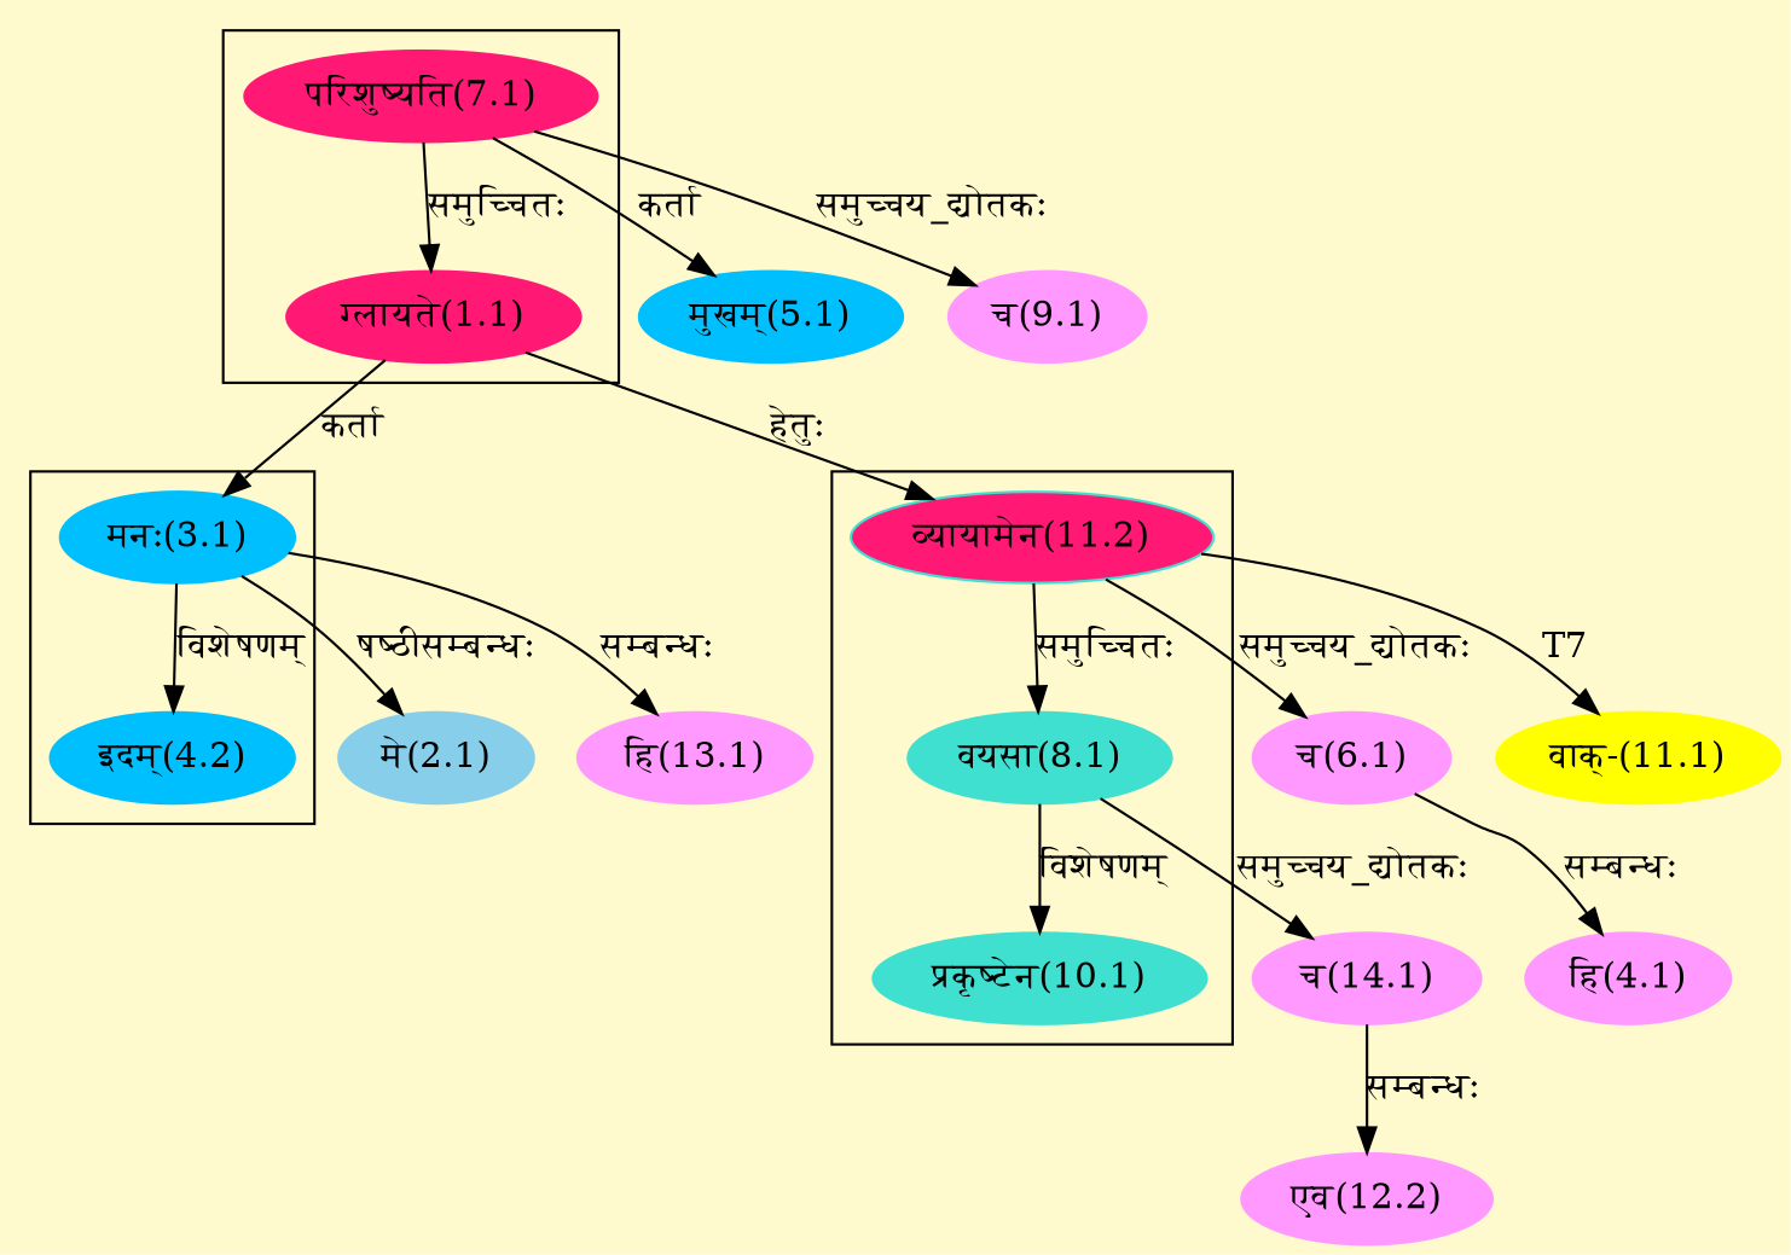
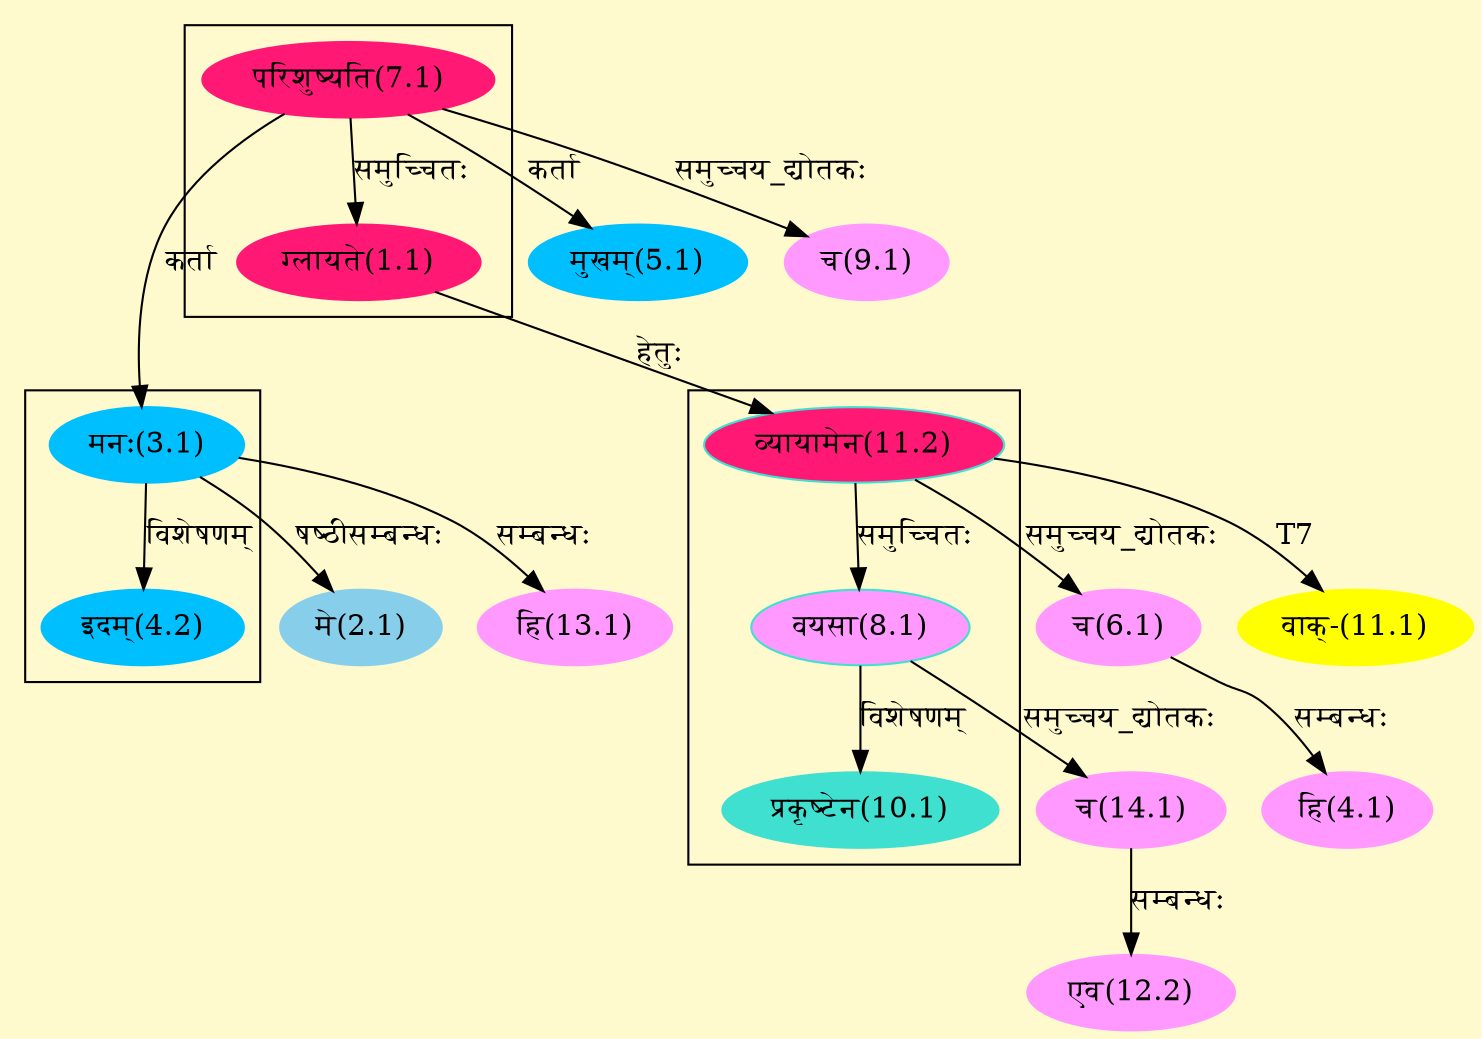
  digraph {
    bgcolor=lemonchiffon1
    compound=true
    rankdir=BT
    node [color="#FF99FF" style=filled]
    edge [dir=back]
    n1 [color="#FF1975" label="ग्लायते(1.1)"]
    n2 [color="#FF1975" label="परिशुष्यति(7.1)"]
    n3 [color="#00BFFF" label="इदम्(4.2)"]
    n4 [color="#00BFFF" label="मनः(3.1)"]
-   n5 [color="#40E0D0" label="वयसा(8.1)"]
+   n5 [color="#40E0D0" label="वयसा(8.1)" fillcolor="#FF99FF"]
    n6 [color="#40E0D0" fillcolor="#FF1975" label="व्यायामेन(11.2)"]
    n7 [color="#40E0D0" label="प्रकृष्टेन(10.1)"]
    n8 [color="#87CEEB" label="मे(2.1)"]
    n9 [label="हि(4.1)"]
    n10 [label="च(6.1)"]
    n11 [color="#00BFFF" label="मुखम्(5.1)"]
    n12 [label="च(9.1)"]
    n13 [color="#FFFF00" label="वाक्-(11.1)"]
    n14 [label="च(14.1)"]
    n15 [label="एव(12.2)"]
    n16 [label="हि(13.1)"]
    subgraph cluster_1 {
      n1
      n2
    }
    subgraph cluster_2 {
      n3
      n4
    }
    subgraph cluster_3 {
      n5
      n6
      n7
    }
    n1 -> n2 [label="समुच्चितः"]
    n3 -> n4 [label="विशेषणम्"]
-   n4 -> n1 [label="कर्ता"]
+   n4 -> n2 [label="कर्ता"]
    n5 -> n6 [label="समुच्चितः"]
    n6 -> n1 [label="हेतुः"]
    n7 -> n5 [label="विशेषणम्"]
    n8 -> n4 [label="षष्ठीसम्बन्धः"]
    n9 -> n10 [label="सम्बन्धः"]
    n10 -> n6 [label="समुच्चय_द्योतकः"]
    n11 -> n2 [label="कर्ता"]
    n12 -> n2 [label="समुच्चय_द्योतकः"]
    n13 -> n6 [label=T7]
    n14 -> n5 [label="समुच्चय_द्योतकः"]
    n15 -> n14 [label="सम्बन्धः"]
    n16 -> n4 [label="सम्बन्धः"]
  }
